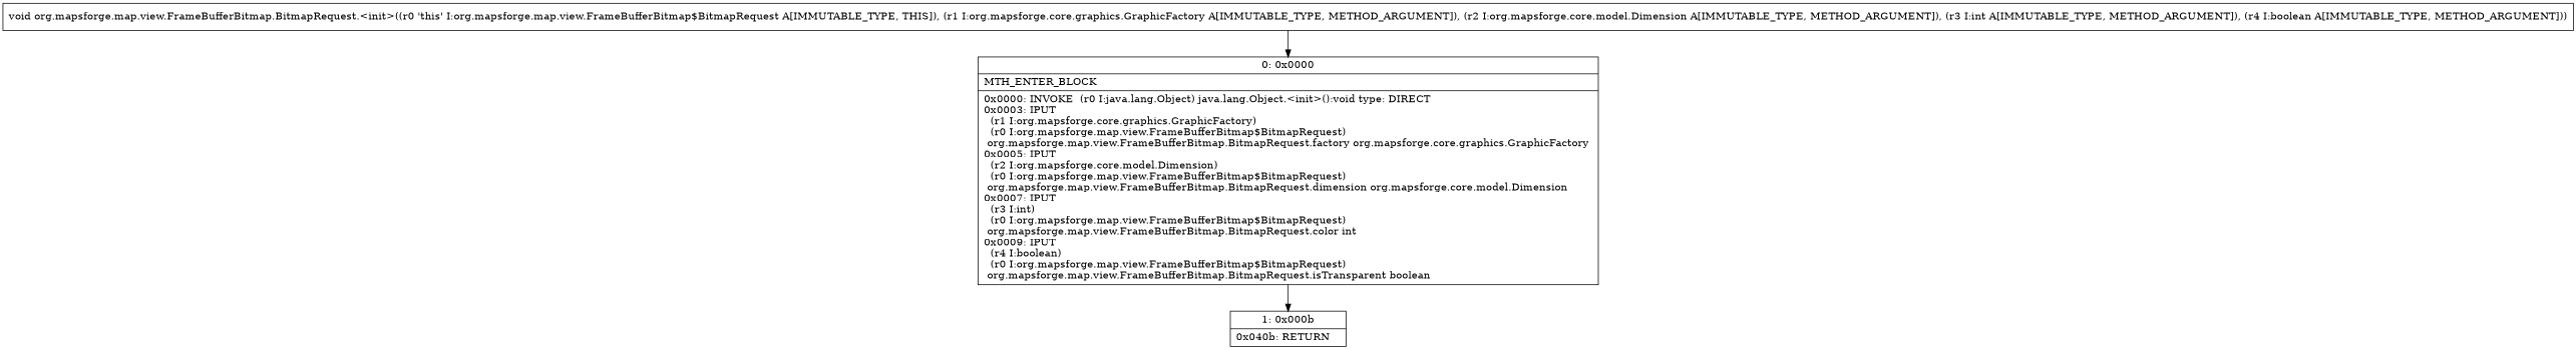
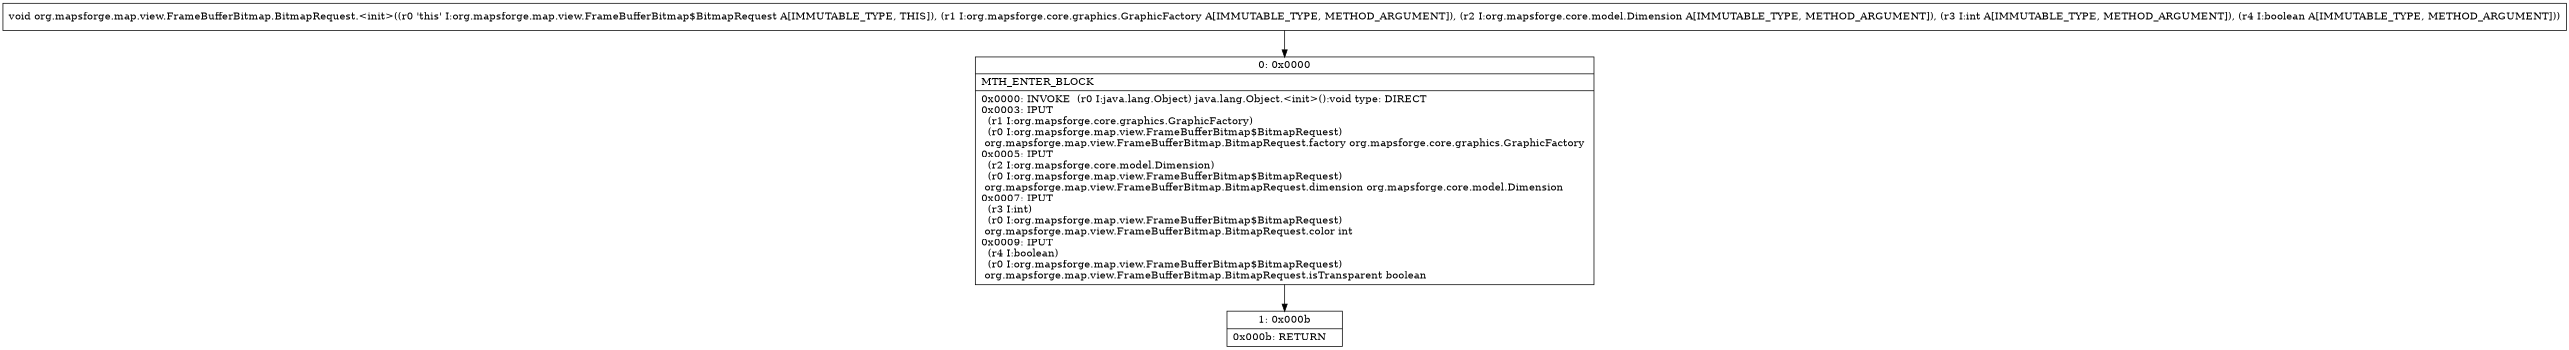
  digraph {
    node [shape=record]
    n1 [label="{0\:\ 0x0000|MTH_ENTER_BLOCK\l|0x0000: INVOKE  (r0 I:java.lang.Object) java.lang.Object.\<init\>():void type: DIRECT \l0x0003: IPUT  \l  (r1 I:org.mapsforge.core.graphics.GraphicFactory)\l  (r0 I:org.mapsforge.map.view.FrameBufferBitmap$BitmapRequest)\l org.mapsforge.map.view.FrameBufferBitmap.BitmapRequest.factory org.mapsforge.core.graphics.GraphicFactory \l0x0005: IPUT  \l  (r2 I:org.mapsforge.core.model.Dimension)\l  (r0 I:org.mapsforge.map.view.FrameBufferBitmap$BitmapRequest)\l org.mapsforge.map.view.FrameBufferBitmap.BitmapRequest.dimension org.mapsforge.core.model.Dimension \l0x0007: IPUT  \l  (r3 I:int)\l  (r0 I:org.mapsforge.map.view.FrameBufferBitmap$BitmapRequest)\l org.mapsforge.map.view.FrameBufferBitmap.BitmapRequest.color int \l0x0009: IPUT  \l  (r4 I:boolean)\l  (r0 I:org.mapsforge.map.view.FrameBufferBitmap$BitmapRequest)\l org.mapsforge.map.view.FrameBufferBitmap.BitmapRequest.isTransparent boolean \l}"]
-   n2 [label="{1\:\ 0x000b|0x040b: RETURN   \l}"]
+   n2 [label="{1\:\ 0x000b|0x000b: RETURN   \l}"]
    n3 [label="{void org.mapsforge.map.view.FrameBufferBitmap.BitmapRequest.\<init\>((r0 'this' I:org.mapsforge.map.view.FrameBufferBitmap$BitmapRequest A[IMMUTABLE_TYPE, THIS]), (r1 I:org.mapsforge.core.graphics.GraphicFactory A[IMMUTABLE_TYPE, METHOD_ARGUMENT]), (r2 I:org.mapsforge.core.model.Dimension A[IMMUTABLE_TYPE, METHOD_ARGUMENT]), (r3 I:int A[IMMUTABLE_TYPE, METHOD_ARGUMENT]), (r4 I:boolean A[IMMUTABLE_TYPE, METHOD_ARGUMENT])) }"]
    n1 -> n2
    n3 -> n1
  }
